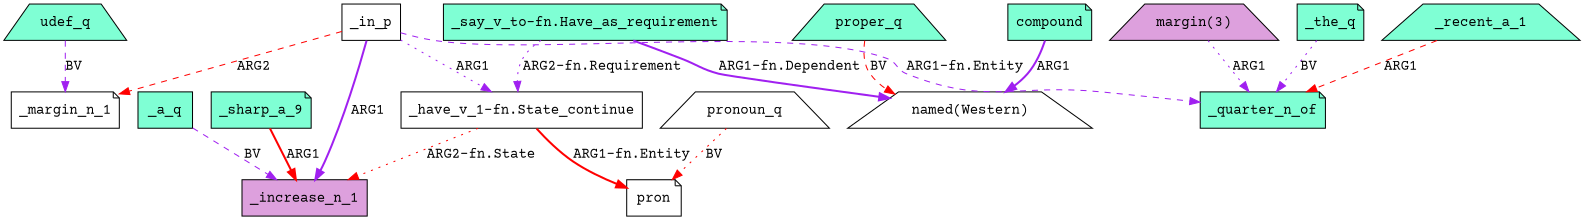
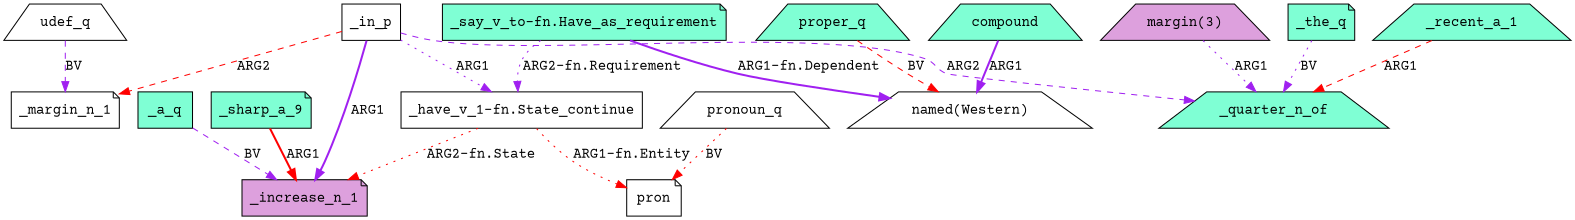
  digraph {
    fontname="Courier Prime"
    node [fillcolor=aquamarine fontname="Courier Prime" shape=note style=filled]
    edge [color=purple fontname="Courier Prime" style=dotted]
    n1 [label=_sharp_a_9]
-   _increase_n_1 [fillcolor=plum shape=box]
+   _increase_n_1 [fillcolor=plum]
    "_have_v_1-fn.State_continue" [fillcolor=white shape=box]
    "_say_v_to-fn.Have_as_requirement"
    "named(Western)" [fillcolor=white shape=trapezium]
    pron [fillcolor=white]
-   compound
+   compound [shape=trapezium]
    proper_q [shape=trapezium]
-   udef_q [shape=trapezium]
+   udef_q [fillcolor=white shape=trapezium]
    _margin_n_1 [fillcolor=white]
    _in_p [fillcolor=white shape=box]
-   _quarter_n_of
+   _quarter_n_of [shape=trapezium]
    n13 [fillcolor=plum label="margin(3)" shape=trapezium]
    _the_q
    pronoun_q [fillcolor=white shape=trapezium]
    _a_q [shape=box]
    _recent_a_1 [shape=trapezium]
    n1 -> _increase_n_1 [color=red label=ARG1 style=bold]
    "_have_v_1-fn.State_continue" -> _increase_n_1 [color=red label="ARG2-fn.State"]
-   "_have_v_1-fn.State_continue" -> pron [color=red label="ARG1-fn.Entity" style=bold]
+   "_have_v_1-fn.State_continue" -> pron [color=red label="ARG1-fn.Entity"]
    "_say_v_to-fn.Have_as_requirement" -> "_have_v_1-fn.State_continue" [label="ARG2-fn.Requirement"]
    "_say_v_to-fn.Have_as_requirement" -> "named(Western)" [label="ARG1-fn.Dependent" style=bold]
    compound -> "named(Western)" [label=ARG1 style=bold]
    proper_q -> "named(Western)" [color=red label=BV style=dashed]
    udef_q -> _margin_n_1 [label=BV style=dashed]
    _in_p -> _increase_n_1 [label=ARG1 style=bold]
    _in_p -> "_have_v_1-fn.State_continue" [label=ARG1]
    _in_p -> _margin_n_1 [color=red label=ARG2 style=dashed]
-   _in_p -> _quarter_n_of [label="ARG1-fn.Entity" style=dashed]
+   _in_p -> _quarter_n_of [label=ARG2 style=dashed]
    n13 -> _quarter_n_of [label=ARG1]
    _the_q -> _quarter_n_of [label=BV]
    pronoun_q -> pron [color=red label=BV]
    _a_q -> _increase_n_1 [label=BV style=dashed]
    _recent_a_1 -> _quarter_n_of [color=red label=ARG1 style=dashed]
  }
